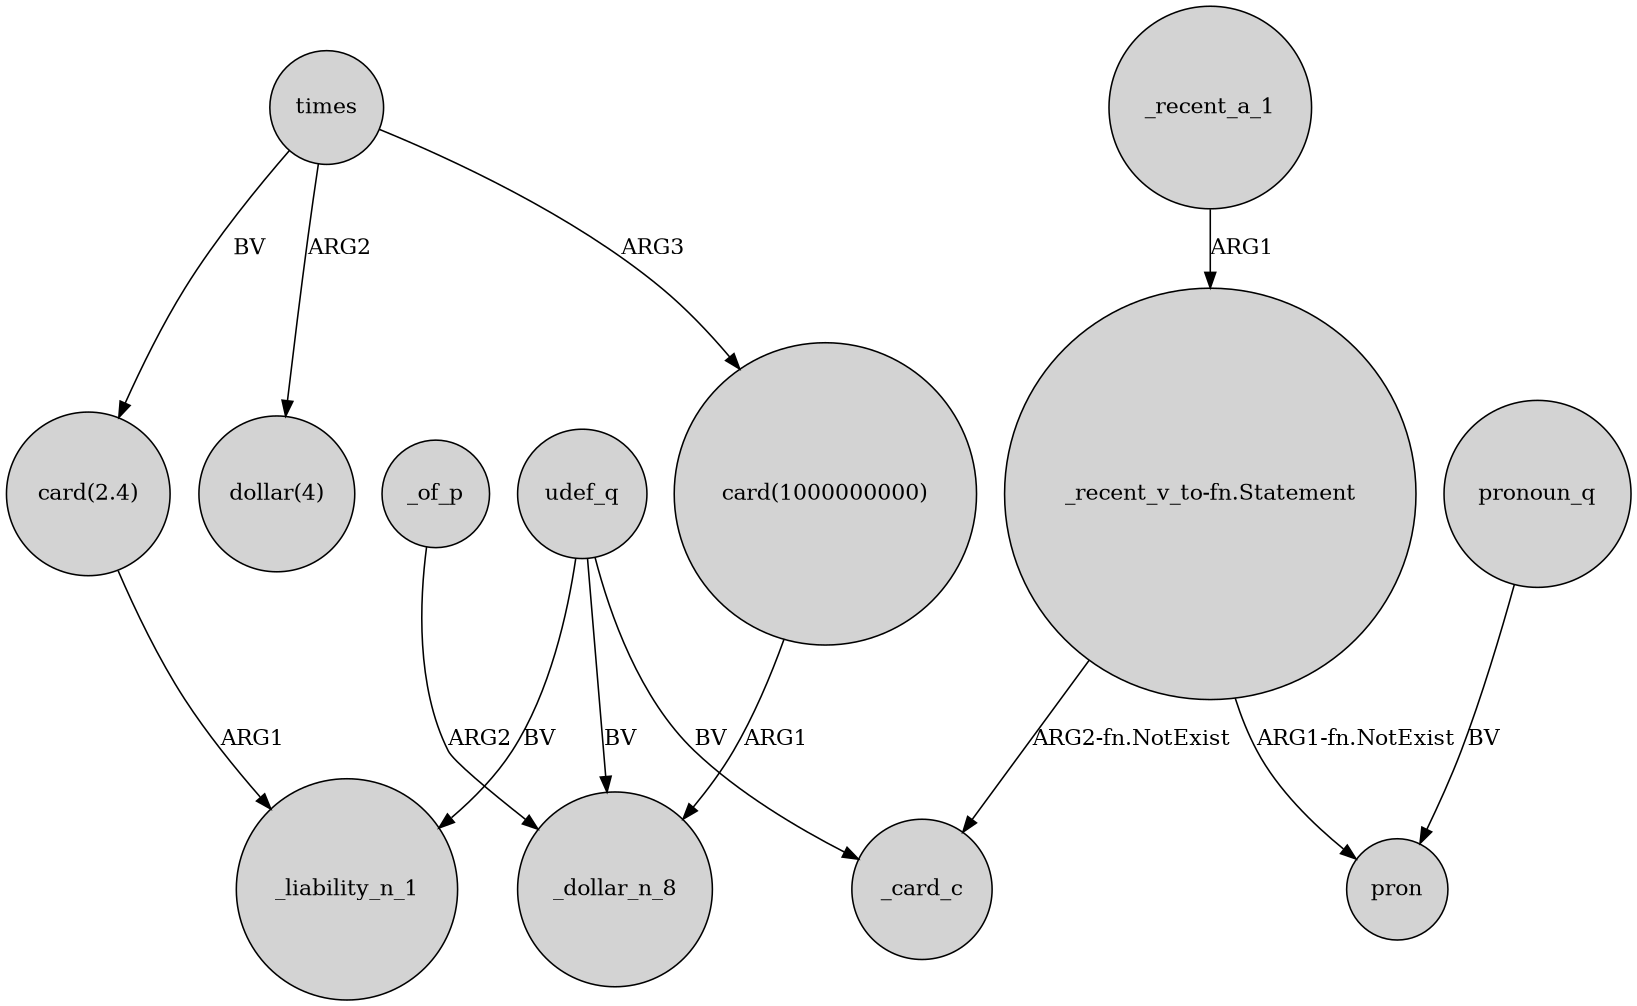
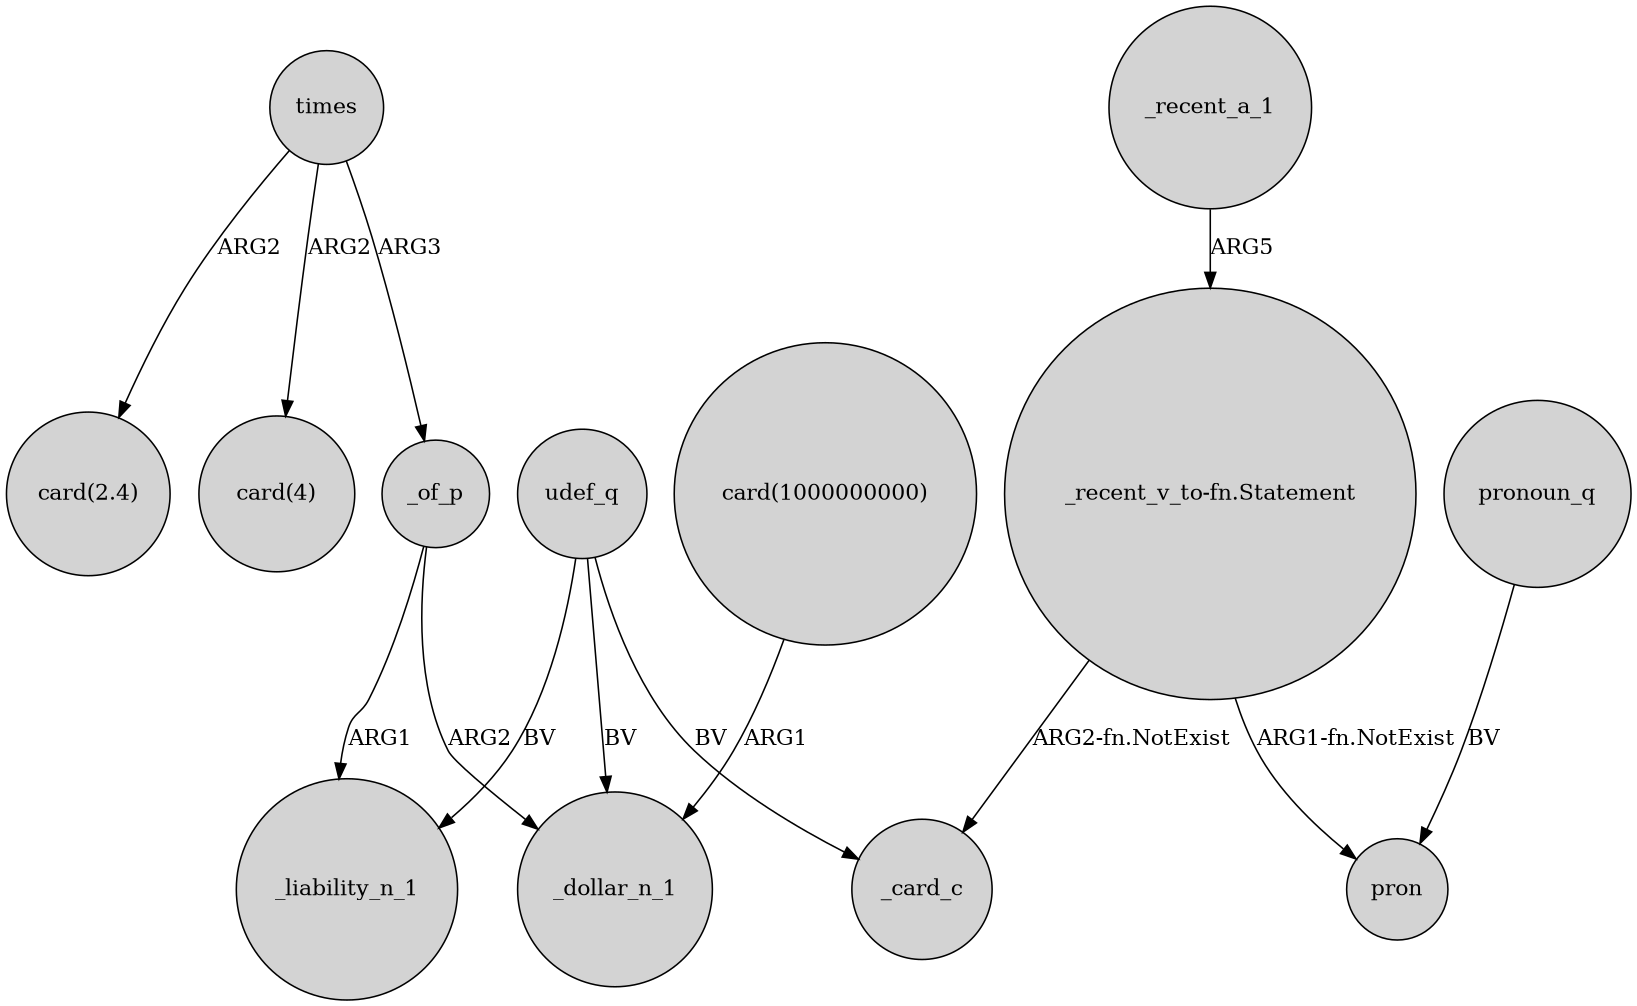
  digraph {
    node [shape=circle style=filled]
    udef_q
    _liability_n_1
    n3 [label=_card_c]
-   _dollar_n_1 [label=_dollar_n_8]
+   _dollar_n_1
    n5 [label="_recent_v_to-fn.Statement"]
    pron
    times
-   "card(4)" [label="dollar(4)"]
+   "card(4)"
    "card(1000000000)"
    "card(2.4)"
    _of_p
    _recent_a_1
    pronoun_q
    udef_q -> _liability_n_1 [label=BV]
    udef_q -> n3 [label=BV]
    udef_q -> _dollar_n_1 [label=BV]
    n5 -> n3 [label="ARG2-fn.NotExist"]
    n5 -> pron [label="ARG1-fn.NotExist"]
    times -> "card(4)" [label=ARG2]
-   times -> "card(1000000000)" [label=ARG3]
-   times -> "card(2.4)" [label=BV]
+   times -> _of_p [label=ARG3]
+   times -> "card(2.4)" [label=ARG2]
    "card(1000000000)" -> _dollar_n_1 [label=ARG1]
-   "card(2.4)" -> _liability_n_1 [label=ARG1]
+   _of_p -> _liability_n_1 [label=ARG1]
    _of_p -> _dollar_n_1 [label=ARG2]
-   _recent_a_1 -> n5 [label=ARG1]
+   _recent_a_1 -> n5 [label=ARG5]
    pronoun_q -> pron [label=BV]
  }
